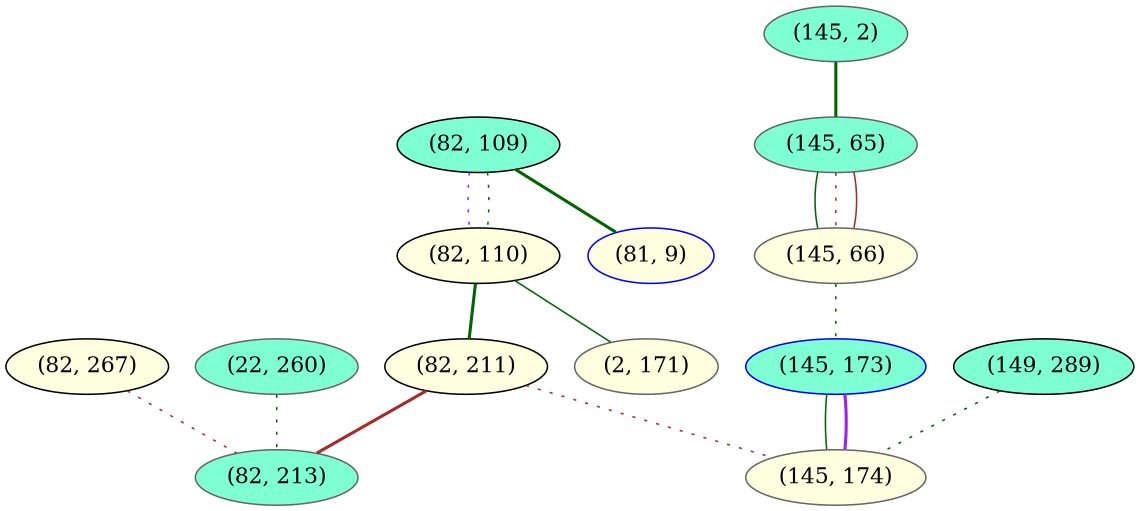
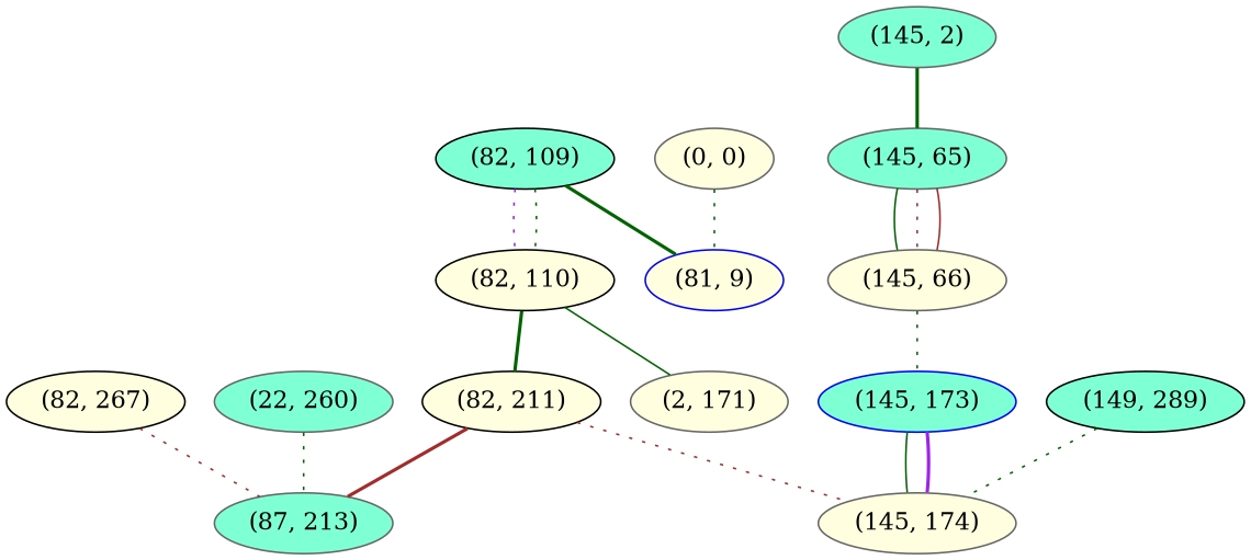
  graph {
    node [color=gray40 fillcolor=lightyellow style=filled]
    edge [color=darkgreen style=dotted weight=1]
    "(145, 2)" [fillcolor=aquamarine]
    "(145, 65)" [fillcolor=aquamarine]
    "(145, 66)"
    "(82, 109)" [color=black fillcolor=aquamarine]
    "(81, 9)" [color=blue]
    "(82, 110)" [color=black]
    "(2, 171)"
    "(82, 211)" [color=black]
+   "(0, 0)"
    "(82, 267)" [color=black]
-   "(82, 213)" [fillcolor=aquamarine]
+   "(82, 213)" [fillcolor=aquamarine label="(87, 213)"]
    "(145, 174)"
    "(145, 173)" [color=blue fillcolor=aquamarine]
    "(22, 260)" [fillcolor=aquamarine]
    "(149, 289)" [color=black fillcolor=aquamarine]
    "(145, 2)" -- "(145, 65)" [style=bold]
    "(145, 65)" -- "(145, 66)" [style=solid]
    "(145, 65)" -- "(145, 66)" [color=brown]
    "(145, 65)" -- "(145, 66)" [color=brown style=solid]
    "(145, 66)" -- "(145, 173)"
    "(82, 109)" -- "(81, 9)" [style=bold]
    "(82, 109)" -- "(82, 110)" [color=purple]
    "(82, 109)" -- "(82, 110)"
    "(82, 110)" -- "(2, 171)" [style=solid]
    "(82, 110)" -- "(82, 211)" [style=bold]
    "(82, 211)" -- "(82, 213)" [color=brown style=bold]
    "(82, 211)" -- "(145, 174)" [color=brown]
+   "(0, 0)" -- "(81, 9)" [weight=4]
    "(82, 267)" -- "(82, 213)" [color=brown]
    "(145, 173)" -- "(145, 174)" [style=solid]
    "(145, 173)" -- "(145, 174)" [color=purple style=bold]
    "(22, 260)" -- "(82, 213)"
    "(149, 289)" -- "(145, 174)"
  }
